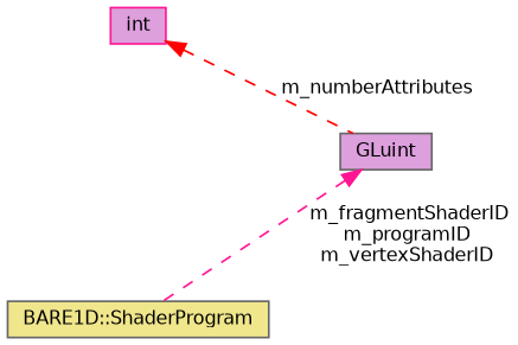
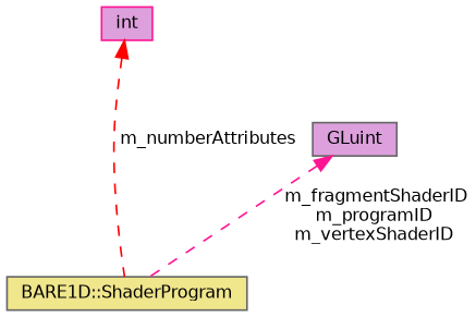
  digraph {
    node [color=gray40 fillcolor=plum fontname=Helvetica fontsize=10 shape=box style=filled]
    edge [dir=back fontname=Helvetica fontsize=10 labelfontname=Helvetica labelfontsize=10 style=dashed]
    n1 [fillcolor=khaki fontcolor=black height=0.2 label="BARE1D::ShaderProgram" width=0.4]
    n2 [color=deeppink height=0.2 label=int width=0.4]
    n3 [height=0.2 label=GLuint width=0.4]
-   n2 -> n3 [color=red label=" m_numberAttributes"]
+   n2 -> n1 [color=red label=" m_numberAttributes"]
    n3 -> n1 [color=deeppink label=" m_fragmentShaderID\nm_programID\nm_vertexShaderID"]
  }
